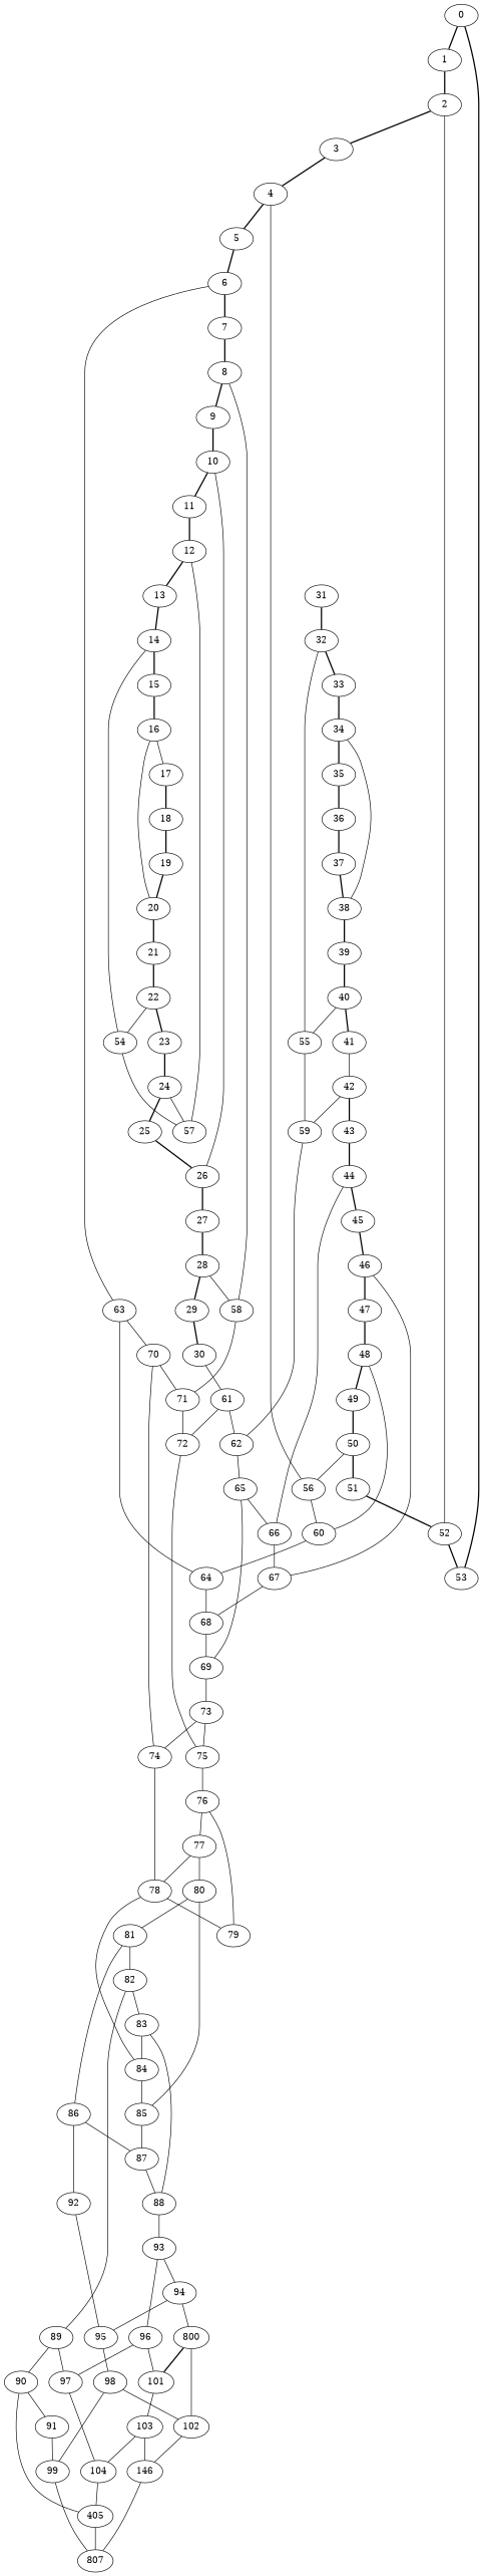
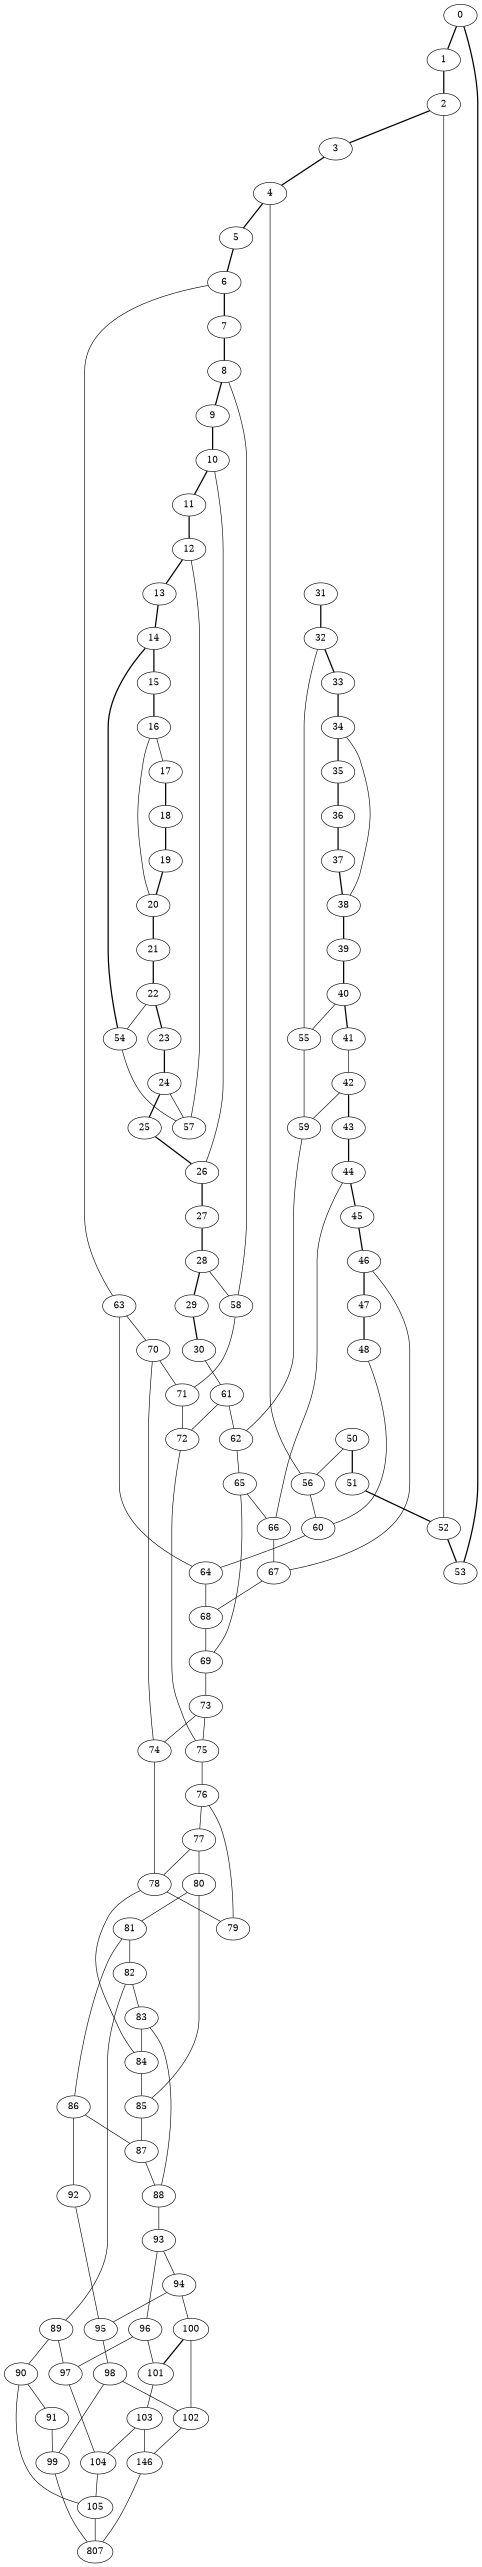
  graph {
    0
    1
    53
    2
    3
    52
    4
    5
    56
    6
    60
    7
    63
    64
    8
    70
    9
    58
    68
    71
    74
    10
    11
    26
    72
    12
    27
    13
    57
    28
    14
    15
    54
    16
    17
    20
    18
    21
    19
    22
    23
    24
    25
    29
    30
    61
    31
    32
    62
    33
    55
    65
    75
    34
    59
    35
    38
    36
    39
    37
    40
    41
    42
    43
    44
    45
    66
    46
    67
    47
    48
-   49
    69
    50
    51
    76
    73
    78
    79
    77
    80
    84
    81
    85
    82
    86
    87
    83
    89
    92
    88
    90
    97
    95
    93
    91
-   105 [label=405]
+   105
    104
    94
    96
    98
-   100 [label=800]
+   100
    101
    99
    n105 [label=807]
    102
    103
    n108 [label=146]
    0 -- 1 [style=bold]
    0 -- 53 [style=bold]
    1 -- 2 [style=bold]
    2 -- 3 [style=bold]
    2 -- 52
    3 -- 4 [style=bold]
    52 -- 53 [style=bold]
    4 -- 5 [style=bold]
    4 -- 56
    5 -- 6 [style=bold]
    56 -- 60
    6 -- 7 [style=bold]
    6 -- 63
    60 -- 64
    7 -- 8 [style=bold]
    63 -- 64
    63 -- 70
    64 -- 68
    8 -- 9 [style=bold]
    8 -- 58
    70 -- 71
    70 -- 74
    9 -- 10 [style=bold]
    58 -- 71
    68 -- 69
    71 -- 72
    74 -- 78
    10 -- 11 [style=bold]
    10 -- 26
    11 -- 12 [style=bold]
    26 -- 27 [style=bold]
    72 -- 75
    12 -- 13 [style=bold]
    12 -- 57
    27 -- 28 [style=bold]
    13 -- 14 [style=bold]
    28 -- 58
    28 -- 29 [style=bold]
    14 -- 15 [style=bold]
-   14 -- 54
+   14 -- 54 [style=bold]
    15 -- 16 [style=bold]
    54 -- 57
    16 -- 17 [style=solid]
    16 -- 20
    17 -- 18 [style=bold]
    20 -- 21 [style=bold]
    18 -- 19 [style=bold]
    21 -- 22 [style=bold]
    19 -- 20 [style=bold]
    22 -- 54
    22 -- 23 [style=bold]
    23 -- 24 [style=bold]
    24 -- 57
    24 -- 25 [style=bold]
    25 -- 26 [style=bold]
    29 -- 30 [style=bold]
    30 -- 61
    61 -- 72
    61 -- 62
    31 -- 32 [style=bold]
    32 -- 33 [style=bold]
    32 -- 55
    62 -- 65
    33 -- 34 [style=bold]
    55 -- 59
    65 -- 66
    65 -- 69
    75 -- 76
    34 -- 35 [style=bold]
    34 -- 38
    59 -- 62
    35 -- 36 [style=bold]
    38 -- 39 [style=bold]
    36 -- 37 [style=bold]
    39 -- 40 [style=bold]
    37 -- 38 [style=bold]
    40 -- 55
    40 -- 41 [style=bold]
    41 -- 42 [style=solid]
    42 -- 59
    42 -- 43 [style=bold]
    43 -- 44 [style=bold]
    44 -- 45 [style=bold]
    44 -- 66
    45 -- 46 [style=bold]
    66 -- 67
    46 -- 67
    46 -- 47 [style=bold]
    67 -- 68
    47 -- 48 [style=bold]
    48 -- 60
-   48 -- 49 [style=bold]
-   49 -- 50 [style=bold]
    69 -- 73
    50 -- 56
    50 -- 51 [style=bold]
    51 -- 52 [style=bold]
    76 -- 79
    76 -- 77
    73 -- 74
    73 -- 75
    78 -- 79
    78 -- 84
    77 -- 78
    77 -- 80
    80 -- 81
    80 -- 85
    84 -- 85
    81 -- 82
    81 -- 86
    85 -- 87
    82 -- 83
    82 -- 89
    86 -- 87
    86 -- 92
    87 -- 88
    83 -- 84
    83 -- 88
    89 -- 90
    89 -- 97
    92 -- 95
    88 -- 93
    90 -- 91
    90 -- 105
    97 -- 104
    95 -- 98
    93 -- 94
    93 -- 96
    91 -- 99
    105 -- n105
    104 -- 105
    94 -- 95
    94 -- 100
    96 -- 97
    96 -- 101
    98 -- 99
    98 -- 102
    100 -- 101 [style=bold]
    100 -- 102
    101 -- 103
    99 -- n105
    102 -- n108
    103 -- 104
    103 -- n108
    n108 -- n105
  }
